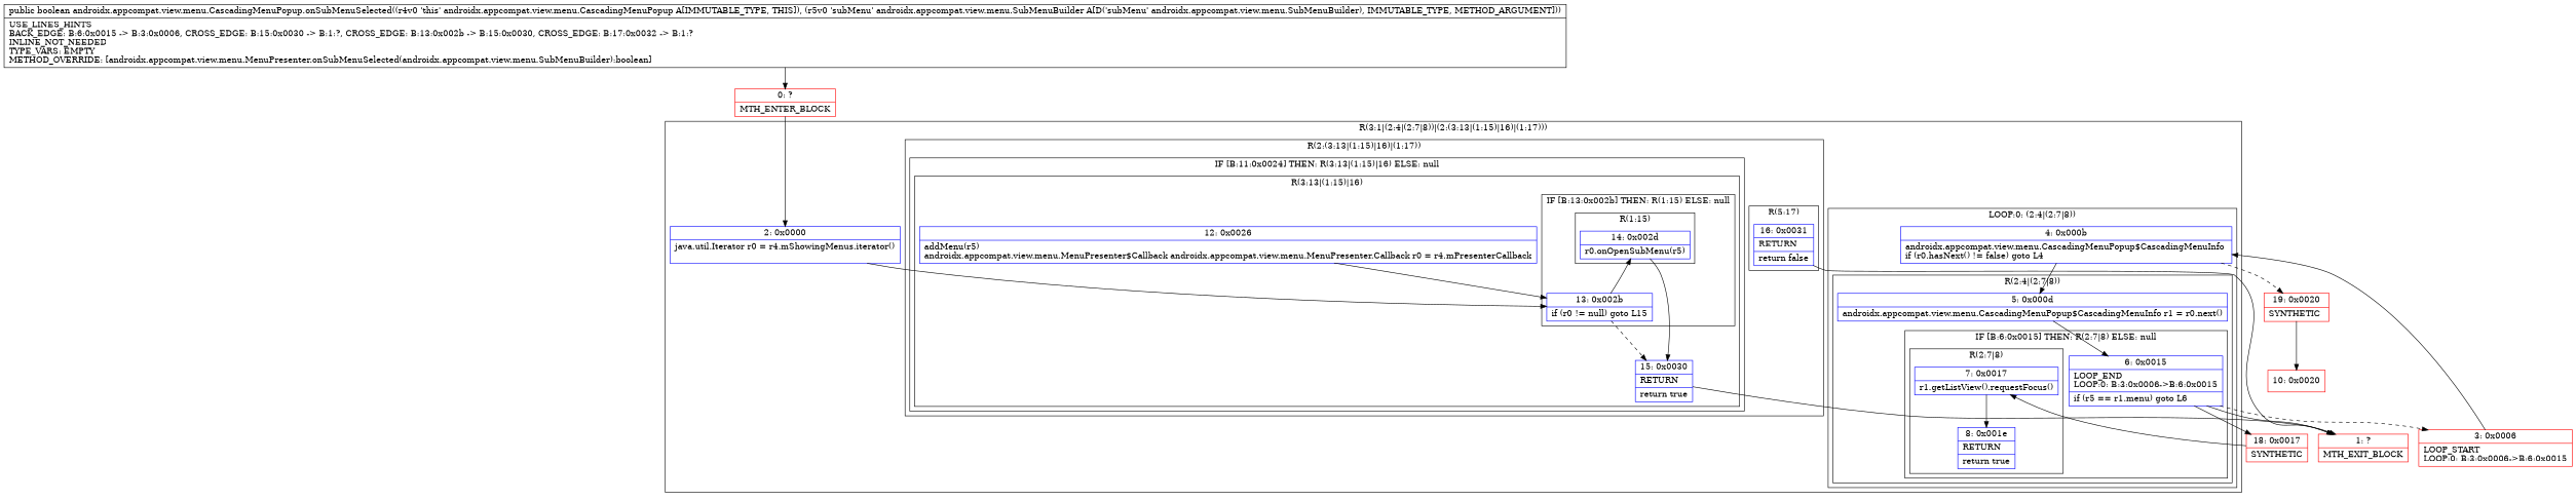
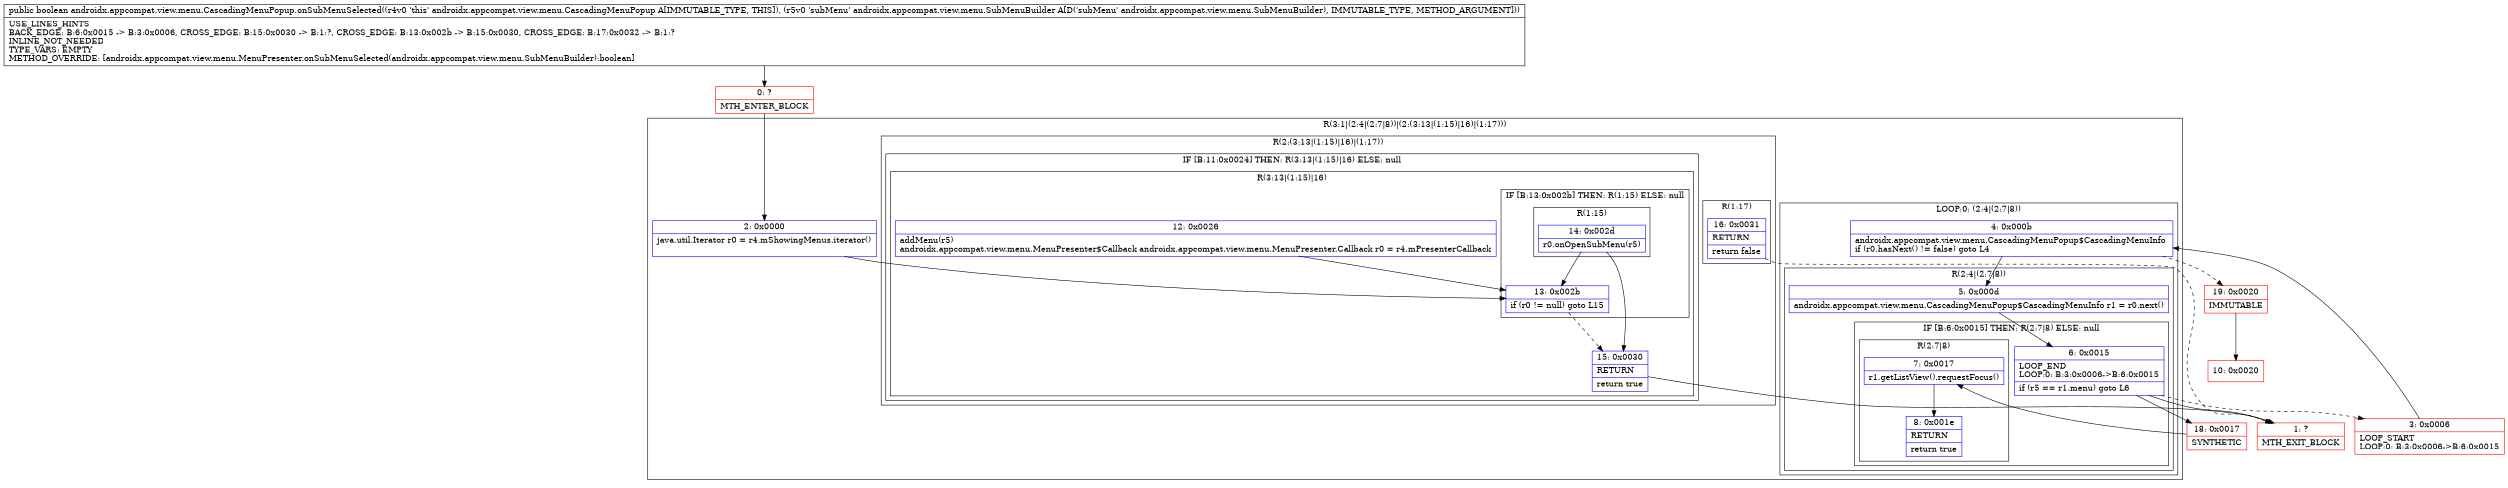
  digraph {
    node [color=blue shape=record]
    n1 [label="{7\:\ 0x0017|r1.getListView().requestFocus()\l}"]
    n2 [label="{8\:\ 0x001e|RETURN\l|return true\l}"]
    n3 [label="{6\:\ 0x0015|LOOP_END\lLOOP:0: B:3:0x0006\-\>B:6:0x0015\l|if (r5 == r1.menu) goto L6\l}"]
    n4 [label="{5\:\ 0x000d|androidx.appcompat.view.menu.CascadingMenuPopup$CascadingMenuInfo r1 = r0.next()\l}"]
    n5 [label="{4\:\ 0x000b|androidx.appcompat.view.menu.CascadingMenuPopup$CascadingMenuInfo \lif (r0.hasNext() != false) goto L4\l}"]
    n6 [label="{14\:\ 0x002d|r0.onOpenSubMenu(r5)\l}"]
    n7 [label="{13\:\ 0x002b|if (r0 != null) goto L15\l}"]
    n8 [label="{12\:\ 0x0026|addMenu(r5)\landroidx.appcompat.view.menu.MenuPresenter$Callback androidx.appcompat.view.menu.MenuPresenter.Callback r0 = r4.mPresenterCallback\l}"]
    n9 [label="{15\:\ 0x0030|RETURN\l|return true\l}"]
    n10 [label="{16\:\ 0x0031|RETURN\l|return false\l}"]
    n11 [label="{2\:\ 0x0000|java.util.Iterator r0 = r4.mShowingMenus.iterator()\l\l}"]
    n12 [color=red label="{3\:\ 0x0006|LOOP_START\lLOOP:0: B:3:0x0006\-\>B:6:0x0015\l}"]
    n13 [color=red label="{18\:\ 0x0017|SYNTHETIC\l}"]
    n14 [color=red label="{1\:\ ?|MTH_EXIT_BLOCK\l}"]
-   n15 [color=red label="{19\:\ 0x0020|SYNTHETIC\l}"]
+   n15 [color=red label="{19\:\ 0x0020|IMMUTABLE\l}"]
    n16 [color=red label="{10\:\ 0x0020}"]
    n17 [color=red label="{0\:\ ?|MTH_ENTER_BLOCK\l}"]
    n18 [label="{public boolean androidx.appcompat.view.menu.CascadingMenuPopup.onSubMenuSelected((r4v0 'this' androidx.appcompat.view.menu.CascadingMenuPopup A[IMMUTABLE_TYPE, THIS]), (r5v0 'subMenu' androidx.appcompat.view.menu.SubMenuBuilder A[D('subMenu' androidx.appcompat.view.menu.SubMenuBuilder), IMMUTABLE_TYPE, METHOD_ARGUMENT]))  | USE_LINES_HINTS\lBACK_EDGE: B:6:0x0015 \-\> B:3:0x0006, CROSS_EDGE: B:15:0x0030 \-\> B:1:?, CROSS_EDGE: B:13:0x002b \-\> B:15:0x0030, CROSS_EDGE: B:17:0x0032 \-\> B:1:?\lINLINE_NOT_NEEDED\lTYPE_VARS: EMPTY\lMETHOD_OVERRIDE: [androidx.appcompat.view.menu.MenuPresenter.onSubMenuSelected(androidx.appcompat.view.menu.SubMenuBuilder):boolean]\l}" color=""]
    subgraph cluster_1 {
      label="R(3:1|(2:4|(2:7|8))|(2:(3:13|(1:15)|16)|(1:17)))"
      n11
      subgraph cluster_2 {
        label="LOOP:0: (2:4|(2:7|8))"
        n5
        subgraph cluster_3 {
          label="R(2:4|(2:7|8))"
          n4
          subgraph cluster_4 {
            label="IF [B:6:0x0015] THEN: R(2:7|8) ELSE: null"
            n3
            subgraph cluster_5 {
              label="R(2:7|8)"
              n1
              n2
            }
          }
        }
      }
      subgraph cluster_6 {
        label="R(2:(3:13|(1:15)|16)|(1:17))"
        subgraph cluster_7 {
          label="IF [B:11:0x0024] THEN: R(3:13|(1:15)|16) ELSE: null"
          subgraph cluster_8 {
            label="R(3:13|(1:15)|16)"
            n8
            n9
            subgraph cluster_9 {
              label="IF [B:13:0x002b] THEN: R(1:15) ELSE: null"
              n7
              subgraph cluster_10 {
                label="R(1:15)"
                n6
              }
            }
          }
        }
        subgraph cluster_11 {
-         label="R(5:17)"
+         label="R(1:17)"
          n10
        }
      }
    }
    n1 -> n2
    n3 -> n12 [style=dashed]
    n3 -> n13
    n3 -> n14
    n4 -> n3
    n5 -> n4
    n5 -> n15 [style=dashed]
    n6 -> n9
-   n7 -> n6
+   n6 -> n7
    n7 -> n9 [style=dashed]
    n8 -> n7
    n9 -> n14
-   n10 -> n14
+   n10 -> n14 [style=dashed]
    n11 -> n7
    n12 -> n5
    n13 -> n1
    n15 -> n16
    n17 -> n11
    n18 -> n17
  }
